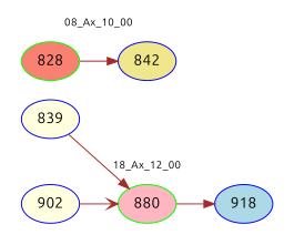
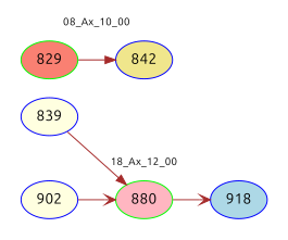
  digraph {
    fontname=Ubuntu
    rankdir=LR
    node [color=blue fillcolor=lightyellow fontname=Ubuntu style=filled]
    edge [arrowhead=normal color=brown fontname=Ubuntu]
    n1 [label=839]
-   n2 [color=green fillcolor=salmon label=828]
+   n2 [color=green fillcolor=salmon label=829]
    n3 [fillcolor=khaki label=842]
    n4 [label=902]
    n5 [color=green fillcolor=lightpink label=880]
    n6 [fillcolor=lightblue label=918]
    subgraph cluster_1 {
      color=white
      fontsize=10
      label="08_Ax_10_00"
      n1
      n2
      n3
    }
    subgraph cluster_2 {
      color=white
      fontsize=10
      label="18_Ax_12_00"
      n4
      n5
      n6
    }
    n1 -> n5
    n2 -> n3
    n4 -> n5 [arrowhead=vee]
-   n5 -> n6
+   n5 -> n6 [arrowhead=vee]
  }
